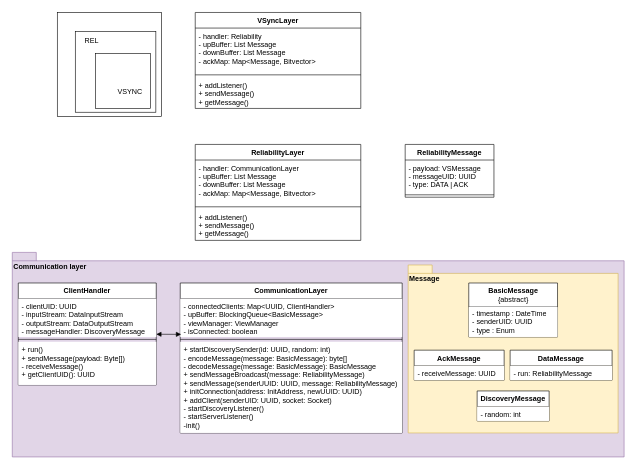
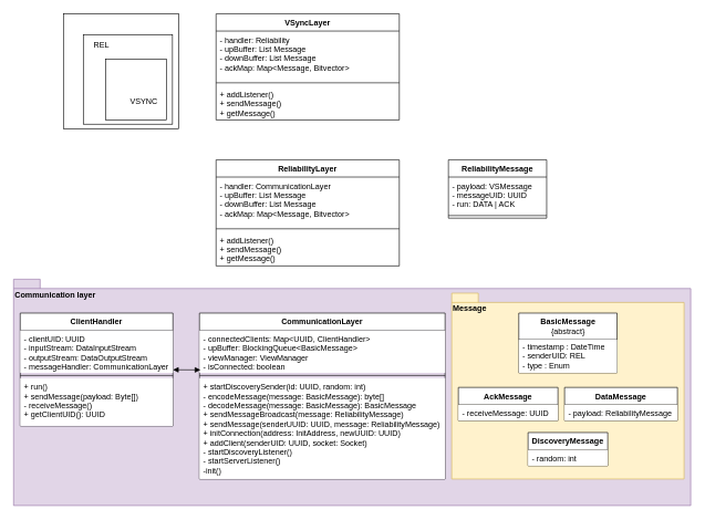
  <mxCell id="0" />
  <mxCell id="1" parent="0" />
  <mxCell id="2" value="ReliabilityLayer" style="swimlane;fontStyle=1;align=center;verticalAlign=top;childLayout=stackLayout;horizontal=1;startSize=26;horizontalStack=0;resizeParent=1;resizeParentMax=0;resizeLast=0;collapsible=1;marginBottom=0;" parent="1" vertex="1"><mxGeometry x="325" y="240" width="276" height="160" as="geometry" /></mxCell>
  <mxCell id="3" value="- handler: CommunicationLayer&#10;- upBuffer: List Message&#10;- downBuffer: List Message&#10;- ackMap: Map&lt;Message, Bitvector&gt;" style="text;strokeColor=none;fillColor=none;align=left;verticalAlign=top;spacingLeft=4;spacingRight=4;overflow=hidden;rotatable=0;points=[[0,0.5],[1,0.5]];portConstraint=eastwest;" parent="2" vertex="1"><mxGeometry y="26" width="276" height="74" as="geometry" /></mxCell>
  <mxCell id="4" value="" style="line;strokeWidth=1;fillColor=none;align=left;verticalAlign=middle;spacingTop=-1;spacingLeft=3;spacingRight=3;rotatable=0;labelPosition=right;points=[];portConstraint=eastwest;strokeColor=inherit;" parent="2" vertex="1"><mxGeometry y="100" width="276" height="8" as="geometry" /></mxCell>
  <mxCell id="5" value="+ addListener()&#10;+ sendMessage()&#10;+ getMessage()&#10;" style="text;strokeColor=none;fillColor=none;align=left;verticalAlign=top;spacingLeft=4;spacingRight=4;overflow=hidden;rotatable=0;points=[[0,0.5],[1,0.5]];portConstraint=eastwest;" parent="2" vertex="1"><mxGeometry y="108" width="276" height="52" as="geometry" /></mxCell>
  <mxCell id="6" value="ReliabilityMessage" style="swimlane;fontStyle=1;align=center;verticalAlign=top;childLayout=stackLayout;horizontal=1;startSize=26;horizontalStack=0;resizeParent=1;resizeParentMax=0;resizeLast=0;collapsible=1;marginBottom=0;" parent="1" vertex="1"><mxGeometry x="675" y="240" width="148" height="88" as="geometry" /></mxCell>
- <mxCell id="7" value="- payload: VSMessage&#10;- messageUID: UUID&#10;- type: DATA | ACK" style="text;strokeColor=none;fillColor=none;align=left;verticalAlign=top;spacingLeft=4;spacingRight=4;overflow=hidden;rotatable=0;points=[[0,0.5],[1,0.5]];portConstraint=eastwest;" parent="6" vertex="1"><mxGeometry y="26" width="148" height="54" as="geometry" /></mxCell>
+ <mxCell id="7" value="- payload: VSMessage&#10;- messageUID: UUID&#10;- run: DATA | ACK" style="text;strokeColor=none;fillColor=none;align=left;verticalAlign=top;spacingLeft=4;spacingRight=4;overflow=hidden;rotatable=0;points=[[0,0.5],[1,0.5]];portConstraint=eastwest;" parent="6" vertex="1"><mxGeometry y="26" width="148" height="54" as="geometry" /></mxCell>
  <mxCell id="8" value="" style="line;strokeWidth=1;fillColor=none;align=left;verticalAlign=middle;spacingTop=-1;spacingLeft=3;spacingRight=3;rotatable=0;labelPosition=right;points=[];portConstraint=eastwest;strokeColor=inherit;" parent="6" vertex="1"><mxGeometry y="80" width="148" height="8" as="geometry" /></mxCell>
  <mxCell id="9" value="VSyncLayer" style="swimlane;fontStyle=1;align=center;verticalAlign=top;childLayout=stackLayout;horizontal=1;startSize=26;horizontalStack=0;resizeParent=1;resizeParentMax=0;resizeLast=0;collapsible=1;marginBottom=0;" parent="1" vertex="1"><mxGeometry x="325" y="20" width="276" height="160" as="geometry" /></mxCell>
  <mxCell id="10" value="- handler: Reliability&#10;- upBuffer: List Message&#10;- downBuffer: List Message&#10;- ackMap: Map&lt;Message, Bitvector&gt;" style="text;strokeColor=none;fillColor=none;align=left;verticalAlign=top;spacingLeft=4;spacingRight=4;overflow=hidden;rotatable=0;points=[[0,0.5],[1,0.5]];portConstraint=eastwest;" parent="9" vertex="1"><mxGeometry y="26" width="276" height="74" as="geometry" /></mxCell>
  <mxCell id="11" value="" style="line;strokeWidth=1;fillColor=none;align=left;verticalAlign=middle;spacingTop=-1;spacingLeft=3;spacingRight=3;rotatable=0;labelPosition=right;points=[];portConstraint=eastwest;strokeColor=inherit;" parent="9" vertex="1"><mxGeometry y="100" width="276" height="8" as="geometry" /></mxCell>
  <mxCell id="12" value="+ addListener()&#10;+ sendMessage()&#10;+ getMessage()" style="text;strokeColor=none;fillColor=none;align=left;verticalAlign=top;spacingLeft=4;spacingRight=4;overflow=hidden;rotatable=0;points=[[0,0.5],[1,0.5]];portConstraint=eastwest;" parent="9" vertex="1"><mxGeometry y="108" width="276" height="52" as="geometry" /></mxCell>
  <mxCell id="13" value="" style="group" parent="1" vertex="1" connectable="0"><mxGeometry x="95" y="20" width="173.48" height="173.48" as="geometry" /></mxCell>
  <mxCell id="14" value="" style="whiteSpace=wrap;html=1;aspect=fixed;movable=0;resizable=0;rotatable=0;deletable=0;editable=0;locked=1;connectable=0;" parent="13" vertex="1"><mxGeometry width="173.478" height="173.478" as="geometry" /></mxCell>
  <mxCell id="15" value="" style="whiteSpace=wrap;html=1;aspect=fixed;movable=1;resizable=1;rotatable=1;deletable=1;editable=1;locked=0;connectable=1;" parent="13" vertex="1"><mxGeometry x="30" y="31.96" width="134.35" height="134.35" as="geometry" /></mxCell>
  <mxCell id="16" value="" style="whiteSpace=wrap;html=1;aspect=fixed;movable=1;resizable=1;rotatable=1;deletable=1;editable=1;locked=0;connectable=1;" parent="13" vertex="1"><mxGeometry x="63.913" y="68.478" width="91.304" height="91.304" as="geometry" /></mxCell>
  <mxCell id="17" value="REL" style="text;html=1;strokeColor=none;fillColor=none;align=center;verticalAlign=middle;whiteSpace=wrap;rounded=0;movable=0;resizable=0;rotatable=0;deletable=0;editable=0;locked=1;connectable=0;" parent="13" vertex="1"><mxGeometry x="30" y="30" width="54.79" height="33.26" as="geometry" /></mxCell>
  <mxCell id="18" value="VSYNC" style="text;html=1;strokeColor=none;fillColor=none;align=center;verticalAlign=middle;whiteSpace=wrap;rounded=0;movable=0;resizable=0;rotatable=0;deletable=0;editable=0;locked=1;connectable=0;" parent="13" vertex="1"><mxGeometry x="93.913" y="118.478" width="54.783" height="29.348" as="geometry" /></mxCell>
  <mxCell id="19" value="" style="group" vertex="1" connectable="0" parent="1"><mxGeometry x="20" y="420" width="1020" height="341" as="geometry" /></mxCell>
  <mxCell id="20" value="Communication layer" style="shape=folder;fontStyle=1;spacingTop=10;tabWidth=40;tabHeight=14;tabPosition=left;html=1;whiteSpace=wrap;align=left;verticalAlign=top;labelBackgroundColor=none;fillColor=#e1d5e7;strokeColor=#9673a6;" vertex="1" parent="19"><mxGeometry width="1020" height="341" as="geometry" /></mxCell>
  <mxCell id="21" value="CommunicationLayer" style="swimlane;fontStyle=1;align=center;verticalAlign=top;childLayout=stackLayout;horizontal=1;startSize=26;horizontalStack=0;resizeParent=1;resizeParentMax=0;resizeLast=0;collapsible=1;marginBottom=0;" parent="19" vertex="1"><mxGeometry x="280" y="51" width="370" height="250" as="geometry" /></mxCell>
  <mxCell id="22" value="- connectedClients: Map&lt;UUID, ClientHandler&gt;&#10;- upBuffer: BlockingQueue&lt;BasicMessage&gt;&#10;- viewManager: ViewManager&#10;- isConnected: boolean" style="text;strokeColor=none;fillColor=default;align=left;verticalAlign=top;spacingLeft=4;spacingRight=4;overflow=hidden;rotatable=0;points=[[0,0.5],[1,0.5]];portConstraint=eastwest;" parent="21" vertex="1"><mxGeometry y="26" width="370" height="64" as="geometry" /></mxCell>
  <mxCell id="23" value="" style="line;strokeWidth=1;fillColor=default;align=left;verticalAlign=middle;spacingTop=-1;spacingLeft=3;spacingRight=3;rotatable=0;labelPosition=right;points=[];portConstraint=eastwest;strokeColor=default;" parent="21" vertex="1"><mxGeometry y="90" width="370" height="8" as="geometry" /></mxCell>
  <mxCell id="24" value="+ startDiscoverySender(id: UUID, random: int)&#10;- encodeMessage(message: BasicMessage): byte[]&#10;- decodeMessage(message: BasicMessage): BasicMessage&#10;+ sendMessageBroadcast(message: ReliabilityMessage)&#10;+ sendMessage(senderUUID: UUID, message: ReliabilityMessage)&#10;+ initConnection(address: InitAddress, newUUID: UUID)&#10;+ addClient(senderUID: UUID, socket: Socket)&#10;- startDiscoveryListener()&#10;- startServerListener()&#10;-init()" style="text;strokeColor=none;fillColor=default;align=left;verticalAlign=top;spacingLeft=4;spacingRight=4;overflow=hidden;rotatable=0;points=[[0,0.5],[1,0.5]];portConstraint=eastwest;" parent="21" vertex="1"><mxGeometry y="98" width="370" height="152" as="geometry" /></mxCell>
  <mxCell id="25" value="ClientHandler" style="swimlane;fontStyle=1;align=center;verticalAlign=top;childLayout=stackLayout;horizontal=1;startSize=26;horizontalStack=0;resizeParent=1;resizeParentMax=0;resizeLast=0;collapsible=1;marginBottom=0;fillColor=default;labelBackgroundColor=none;gradientColor=none;" parent="19" vertex="1"><mxGeometry x="10" y="51" width="230" height="170" as="geometry" /></mxCell>
- <mxCell id="26" value="- clientUID: UUID&#10;- inputStream: DataInputStream&#10;- outputStream: DataOutputStream&#10;- messageHandler: DiscoveryMessage" style="text;strokeColor=none;fillColor=default;align=left;verticalAlign=top;spacingLeft=4;spacingRight=4;overflow=hidden;rotatable=0;points=[[0,0.5],[1,0.5]];portConstraint=eastwest;" parent="25" vertex="1"><mxGeometry y="26" width="230" height="64" as="geometry" /></mxCell>
+ <mxCell id="26" value="- clientUID: UUID&#10;- inputStream: DataInputStream&#10;- outputStream: DataOutputStream&#10;- messageHandler: CommunicationLayer" style="text;strokeColor=none;fillColor=default;align=left;verticalAlign=top;spacingLeft=4;spacingRight=4;overflow=hidden;rotatable=0;points=[[0,0.5],[1,0.5]];portConstraint=eastwest;" parent="25" vertex="1"><mxGeometry y="26" width="230" height="64" as="geometry" /></mxCell>
  <mxCell id="27" value="" style="line;strokeWidth=1;fillColor=default;align=left;verticalAlign=middle;spacingTop=-1;spacingLeft=3;spacingRight=3;rotatable=0;labelPosition=right;points=[];portConstraint=eastwest;strokeColor=default;" parent="25" vertex="1"><mxGeometry y="90" width="230" height="8" as="geometry" /></mxCell>
  <mxCell id="28" value="+ run()&#10;+ sendMessage(payload: Byte[])&#10;- receiveMessage()&#10;+ getClientUID(): UUID" style="text;strokeColor=none;fillColor=default;align=left;verticalAlign=top;spacingLeft=4;spacingRight=4;overflow=hidden;rotatable=0;points=[[0,0.5],[1,0.5]];portConstraint=eastwest;" parent="25" vertex="1"><mxGeometry y="98" width="230" height="72" as="geometry" /></mxCell>
  <mxCell id="29" value="" style="group" vertex="1" connectable="0" parent="19"><mxGeometry x="660" y="21" width="350" height="280" as="geometry" /></mxCell>
  <mxCell id="30" value="Message" style="shape=folder;fontStyle=1;spacingTop=10;tabWidth=40;tabHeight=14;tabPosition=left;html=1;whiteSpace=wrap;align=left;verticalAlign=top;fillColor=#fff2cc;strokeColor=#d6b656;" vertex="1" parent="29"><mxGeometry width="350" height="280" as="geometry" /></mxCell>
  <mxCell id="31" value="AckMessage" style="swimlane;fontStyle=1;align=center;verticalAlign=top;childLayout=stackLayout;horizontal=1;startSize=26;horizontalStack=0;resizeParent=1;resizeParentMax=0;resizeLast=0;collapsible=1;marginBottom=0;" parent="29" vertex="1"><mxGeometry x="10" y="142" width="150" height="50" as="geometry" /></mxCell>
  <mxCell id="32" value="- receiveMessage: UUID" style="text;strokeColor=none;fillColor=default;align=left;verticalAlign=top;spacingLeft=4;spacingRight=4;overflow=hidden;rotatable=0;points=[[0,0.5],[1,0.5]];portConstraint=eastwest;" parent="31" vertex="1"><mxGeometry y="26" width="150" height="24" as="geometry" /></mxCell>
  <mxCell id="33" value="DiscoveryMessage" style="swimlane;fontStyle=1;align=center;verticalAlign=top;childLayout=stackLayout;horizontal=1;startSize=26;horizontalStack=0;resizeParent=1;resizeParentMax=0;resizeLast=0;collapsible=1;marginBottom=0;" parent="29" vertex="1"><mxGeometry x="115" y="210" width="120" height="50" as="geometry" /></mxCell>
  <mxCell id="34" value="- random: int" style="text;strokeColor=none;fillColor=default;align=left;verticalAlign=top;spacingLeft=4;spacingRight=4;overflow=hidden;rotatable=0;points=[[0,0.5],[1,0.5]];portConstraint=eastwest;" parent="33" vertex="1"><mxGeometry y="26" width="120" height="24" as="geometry" /></mxCell>
  <mxCell id="35" value="&lt;b&gt;BasicMessage&lt;/b&gt;&lt;br&gt;{abstract}" style="swimlane;fontStyle=0;align=center;verticalAlign=top;childLayout=stackLayout;horizontal=1;startSize=40;horizontalStack=0;resizeParent=1;resizeParentMax=0;resizeLast=0;collapsible=0;marginBottom=0;html=1;" parent="29" vertex="1"><mxGeometry x="101" y="30" width="148" height="90" as="geometry" /></mxCell>
- <mxCell id="36" value="- timestamp : DateTime&lt;br&gt;- senderUID: UUID&lt;br&gt;- type : Enum" style="text;html=1;strokeColor=none;fillColor=default;align=left;verticalAlign=middle;spacingLeft=4;spacingRight=4;overflow=hidden;rotatable=0;points=[[0,0.5],[1,0.5]];portConstraint=eastwest;" parent="35" vertex="1"><mxGeometry y="40" width="148" height="50" as="geometry" /></mxCell>
+ <mxCell id="36" value="- timestamp : DateTime&lt;br&gt;- senderUID: REL&lt;br&gt;- type : Enum" style="text;html=1;strokeColor=none;fillColor=default;align=left;verticalAlign=middle;spacingLeft=4;spacingRight=4;overflow=hidden;rotatable=0;points=[[0,0.5],[1,0.5]];portConstraint=eastwest;" parent="35" vertex="1"><mxGeometry y="40" width="148" height="50" as="geometry" /></mxCell>
  <mxCell id="37" value="DataMessage" style="swimlane;fontStyle=1;align=center;verticalAlign=top;childLayout=stackLayout;horizontal=1;startSize=26;horizontalStack=0;resizeParent=1;resizeParentMax=0;resizeLast=0;collapsible=1;marginBottom=0;" vertex="1" parent="29"><mxGeometry x="170" y="142" width="170" height="50" as="geometry" /></mxCell>
- <mxCell id="38" value="- run: ReliabilityMessage" style="text;strokeColor=none;fillColor=default;align=left;verticalAlign=top;spacingLeft=4;spacingRight=4;overflow=hidden;rotatable=0;points=[[0,0.5],[1,0.5]];portConstraint=eastwest;" vertex="1" parent="37"><mxGeometry y="26" width="170" height="24" as="geometry" /></mxCell>
+ <mxCell id="38" value="- payload: ReliabilityMessage" style="text;strokeColor=none;fillColor=default;align=left;verticalAlign=top;spacingLeft=4;spacingRight=4;overflow=hidden;rotatable=0;points=[[0,0.5],[1,0.5]];portConstraint=eastwest;" vertex="1" parent="37"><mxGeometry y="26" width="170" height="24" as="geometry" /></mxCell>
  <mxCell id="39" value="" style="endArrow=block;startArrow=block;endFill=1;startFill=1;html=1;rounded=0;entryX=0.004;entryY=0.932;entryDx=0;entryDy=0;entryPerimeter=0;" edge="1" parent="19" source="25" target="22"><mxGeometry width="160" relative="1" as="geometry"><mxPoint x="-610" y="820" as="sourcePoint" /><mxPoint x="-760" y="705" as="targetPoint" /></mxGeometry></mxCell>
